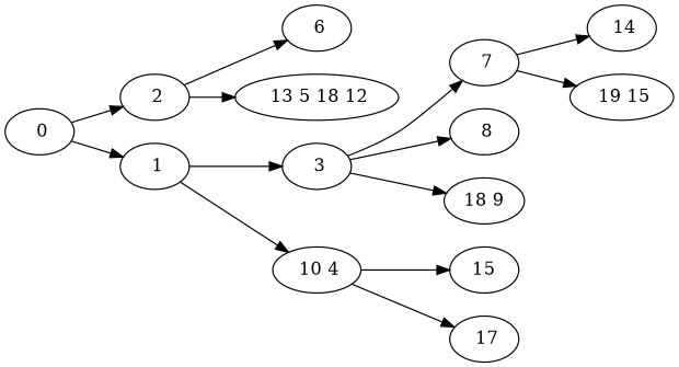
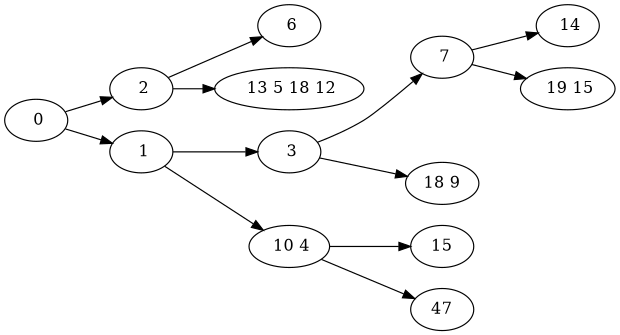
  digraph {
    rankdir=LR
    " 0"
    " 2"
    " 1"
    " 6"
    " 13 5 18 12"
    " 3"
    " 10 4"
    " 7"
-   " 8"
    n10 [label="18 9"]
    n11 [label=15]
-   " 17"
+   " 17" [label=47]
    " 14"
    " 19 15"
    " 0" -> " 2"
    " 0" -> " 1"
    " 2" -> " 6"
    " 2" -> " 13 5 18 12"
    " 1" -> " 3"
    " 1" -> " 10 4"
    " 3" -> " 7"
-   " 3" -> " 8"
    " 3" -> n10
    " 10 4" -> n11
    " 10 4" -> " 17"
    " 7" -> " 14"
    " 7" -> " 19 15"
  }
